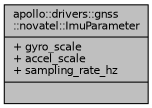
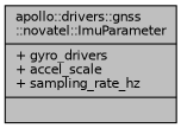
  digraph {
-   n1 [color=black fillcolor=grey75 fontcolor=black fontname=Helvetica fontsize=10 height=0.2 label="{apollo::drivers::gnss\l::novatel::ImuParameter\n|+ gyro_scale\l+ accel_scale\l+ sampling_rate_hz\l|}" shape=record style=filled width=0.4]
+   n1 [color=black fillcolor=grey75 fontcolor=black fontname=Helvetica fontsize=10 height=0.2 label="{apollo::drivers::gnss\l::novatel::ImuParameter\n|+ gyro_drivers\l+ accel_scale\l+ sampling_rate_hz\l|}" shape=record style=filled width=0.4]
  }
